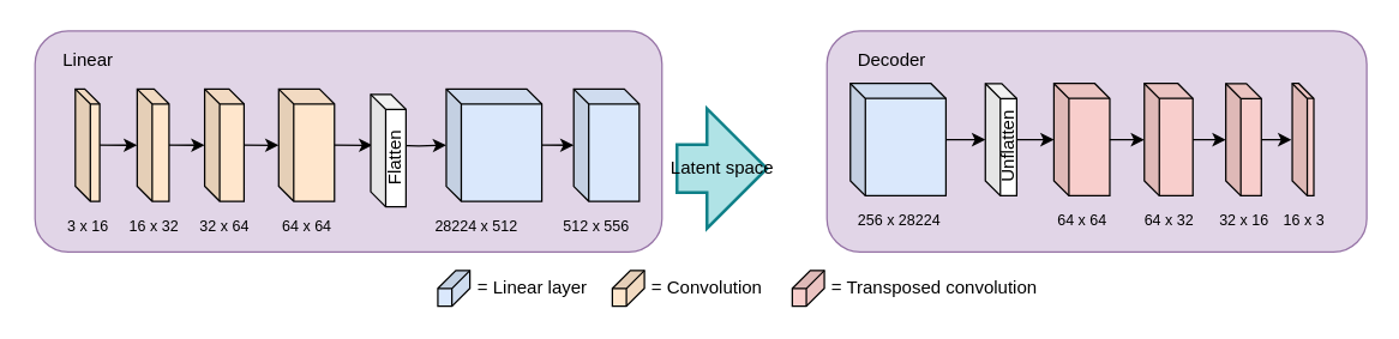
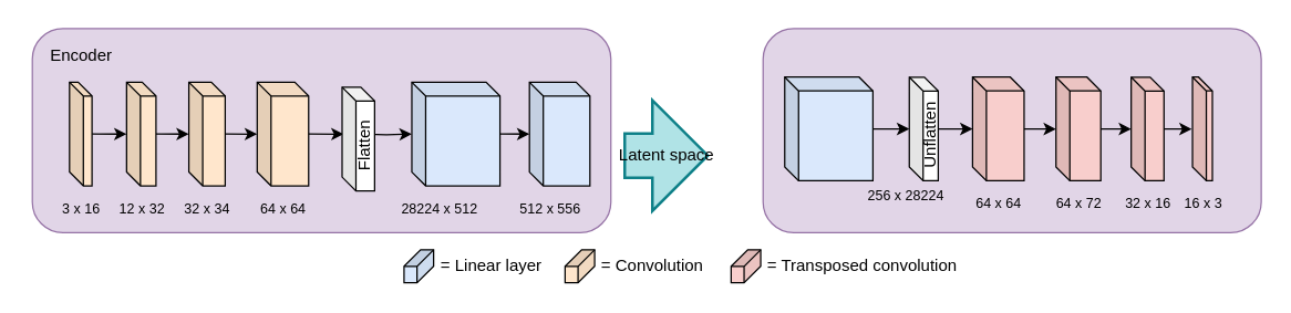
  <mxCell id="0" />
  <mxCell id="1" parent="0" />
  <mxCell id="2" value="" style="rounded=1;whiteSpace=wrap;html=1;fontSize=10;fillColor=#e1d5e7;strokeColor=#9673a6;" vertex="1" parent="1"><mxGeometry x="22.88" y="20" width="418.12" height="147.58" as="geometry" /></mxCell>
  <mxCell id="3" value="" style="edgeStyle=orthogonalEdgeStyle;rounded=0;orthogonalLoop=1;jettySize=auto;html=1;" edge="1" parent="1" source="4" target="6"><mxGeometry relative="1" as="geometry" /></mxCell>
  <mxCell id="4" value="" style="shape=cube;whiteSpace=wrap;html=1;boundedLbl=1;backgroundOutline=1;darkOpacity=0.05;darkOpacity2=0.1;size=10;rotation=-90;direction=south;fillColor=#ffe6cc;strokeColor=default;" vertex="1" parent="1"><mxGeometry x="20.38" y="88.13" width="75" height="16.25" as="geometry" /></mxCell>
  <mxCell id="5" value="" style="edgeStyle=orthogonalEdgeStyle;rounded=0;orthogonalLoop=1;jettySize=auto;html=1;" edge="1" parent="1" source="6" target="10"><mxGeometry relative="1" as="geometry" /></mxCell>
  <mxCell id="6" value="" style="shape=cube;whiteSpace=wrap;html=1;boundedLbl=1;backgroundOutline=1;darkOpacity=0.05;darkOpacity2=0.1;size=10;rotation=-90;direction=south;fillColor=#ffe6cc;strokeColor=default;" vertex="1" parent="1"><mxGeometry x="64.13" y="85.63" width="75" height="21.25" as="geometry" /></mxCell>
  <mxCell id="7" value="3 x 16" style="text;html=1;align=center;verticalAlign=middle;resizable=0;points=[];autosize=1;strokeColor=none;fillColor=none;fontSize=10;" vertex="1" parent="1"><mxGeometry x="37.88" y="140" width="40" height="20" as="geometry" /></mxCell>
- <mxCell id="8" value="16 x 32" style="text;html=1;align=center;verticalAlign=middle;resizable=0;points=[];autosize=1;strokeColor=none;fillColor=none;fontSize=10;" vertex="1" parent="1"><mxGeometry x="76.63" y="140" width="50" height="20" as="geometry" /></mxCell>
+ <mxCell id="8" value="12 x 32" style="text;html=1;align=center;verticalAlign=middle;resizable=0;points=[];autosize=1;strokeColor=none;fillColor=none;fontSize=10;" vertex="1" parent="1"><mxGeometry x="76.63" y="140" width="50" height="20" as="geometry" /></mxCell>
  <mxCell id="9" value="" style="edgeStyle=orthogonalEdgeStyle;rounded=0;orthogonalLoop=1;jettySize=auto;html=1;fontSize=10;" edge="1" parent="1" source="10" target="13"><mxGeometry relative="1" as="geometry" /></mxCell>
  <mxCell id="10" value="" style="shape=cube;whiteSpace=wrap;html=1;boundedLbl=1;backgroundOutline=1;darkOpacity=0.05;darkOpacity2=0.1;size=10;rotation=-90;direction=south;fillColor=#ffe6cc;strokeColor=default;" vertex="1" parent="1"><mxGeometry x="111.63" y="83.13" width="75" height="26.25" as="geometry" /></mxCell>
- <mxCell id="11" value="32 x 64" style="text;html=1;align=center;verticalAlign=middle;resizable=0;points=[];autosize=1;strokeColor=none;fillColor=none;fontSize=10;" vertex="1" parent="1"><mxGeometry x="124.13" y="140" width="50" height="20" as="geometry" /></mxCell>
+ <mxCell id="11" value="32 x 34" style="text;html=1;align=center;verticalAlign=middle;resizable=0;points=[];autosize=1;strokeColor=none;fillColor=none;fontSize=10;" vertex="1" parent="1"><mxGeometry x="124.13" y="140" width="50" height="20" as="geometry" /></mxCell>
  <mxCell id="12" value="" style="edgeStyle=orthogonalEdgeStyle;rounded=0;orthogonalLoop=1;jettySize=auto;html=1;fontSize=10;" edge="1" parent="1" source="13"><mxGeometry relative="1" as="geometry"><mxPoint x="247.88" y="96.25" as="targetPoint" /></mxGeometry></mxCell>
  <mxCell id="13" value="" style="shape=cube;whiteSpace=wrap;html=1;boundedLbl=1;backgroundOutline=1;darkOpacity=0.05;darkOpacity2=0.1;size=10;rotation=-90;direction=south;fillColor=#ffe6cc;strokeColor=default;gradientColor=none;" vertex="1" parent="1"><mxGeometry x="166.47" y="77.66" width="75" height="37.18" as="geometry" /></mxCell>
  <mxCell id="14" value="64 x 64" style="text;html=1;align=center;verticalAlign=middle;resizable=0;points=[];autosize=1;strokeColor=none;fillColor=none;fontSize=10;" vertex="1" parent="1"><mxGeometry x="178.97" y="140" width="50" height="20" as="geometry" /></mxCell>
  <mxCell id="15" value="" style="edgeStyle=orthogonalEdgeStyle;rounded=0;orthogonalLoop=1;jettySize=auto;html=1;fontSize=10;" edge="1" parent="1" target="17"><mxGeometry relative="1" as="geometry"><mxPoint x="257.8" y="96.25" as="sourcePoint" /></mxGeometry></mxCell>
  <mxCell id="16" value="" style="edgeStyle=orthogonalEdgeStyle;rounded=0;orthogonalLoop=1;jettySize=auto;html=1;fontSize=10;" edge="1" parent="1" source="17" target="19"><mxGeometry relative="1" as="geometry" /></mxCell>
  <mxCell id="17" value="" style="shape=cube;whiteSpace=wrap;html=1;boundedLbl=1;backgroundOutline=1;darkOpacity=0.05;darkOpacity2=0.1;size=10;rotation=-90;direction=south;fillColor=#dae8fc;strokeColor=default;" vertex="1" parent="1"><mxGeometry x="291.5" y="64.4" width="75" height="63.71" as="geometry" /></mxCell>
  <mxCell id="18" value="28224 x 512" style="text;html=1;align=center;verticalAlign=middle;resizable=0;points=[];autosize=1;strokeColor=none;fillColor=none;fontSize=10;" vertex="1" parent="1"><mxGeometry x="282.23" y="140" width="70" height="20" as="geometry" /></mxCell>
  <mxCell id="19" value="" style="shape=cube;whiteSpace=wrap;html=1;boundedLbl=1;backgroundOutline=1;darkOpacity=0.05;darkOpacity2=0.1;size=10;rotation=-90;direction=south;fillColor=#dae8fc;strokeColor=default;" vertex="1" parent="1"><mxGeometry x="366.5" y="74.4" width="75" height="43.71" as="geometry" /></mxCell>
  <mxCell id="20" value="512 x 556" style="text;html=1;align=center;verticalAlign=middle;resizable=0;points=[];autosize=1;strokeColor=none;fillColor=none;fontSize=10;" vertex="1" parent="1"><mxGeometry x="366.5" y="140" width="60" height="20" as="geometry" /></mxCell>
- <mxCell id="21" value="Linear" style="text;html=1;align=center;verticalAlign=middle;resizable=0;points=[];autosize=1;strokeColor=none;fillColor=none;fontSize=12;" vertex="1" parent="1"><mxGeometry x="27.88" y="30" width="60" height="20" as="geometry" /></mxCell>
+ <mxCell id="21" value="Encoder" style="text;html=1;align=center;verticalAlign=middle;resizable=0;points=[];autosize=1;strokeColor=none;fillColor=none;fontSize=12;" vertex="1" parent="1"><mxGeometry x="27.88" y="30" width="60" height="20" as="geometry" /></mxCell>
  <mxCell id="22" value="" style="group;enumerate=0;glass=0;sketch=0;shadow=0;rounded=1;arcSize=0;" vertex="1" connectable="0" parent="1"><mxGeometry x="551" y="20" width="360" height="147.58" as="geometry" /></mxCell>
  <mxCell id="23" value="" style="rounded=1;whiteSpace=wrap;html=1;fontSize=10;fillColor=#e1d5e7;strokeColor=#9673a6;" vertex="1" parent="22"><mxGeometry width="360" height="147.58" as="geometry" /></mxCell>
- <mxCell id="24" value="256 x 28224" style="text;html=1;align=center;verticalAlign=middle;resizable=0;points=[];autosize=1;strokeColor=none;fillColor=none;fontSize=10;" vertex="1" parent="22"><mxGeometry x="12.5" y="116.32" width="70" height="20" as="geometry" /></mxCell>
+ <mxCell id="24" value="256 x 28224" style="text;html=1;align=center;verticalAlign=middle;resizable=0;points=[];autosize=1;strokeColor=none;fillColor=none;fontSize=10;" vertex="1" parent="22"><mxGeometry x="67.5" y="111.32" width="70" height="20" as="geometry" /></mxCell>
  <mxCell id="25" value="" style="shape=cube;whiteSpace=wrap;html=1;boundedLbl=1;backgroundOutline=1;darkOpacity=0.05;darkOpacity2=0.1;size=10;rotation=-90;direction=south;fillColor=#dae8fc;strokeColor=default;" vertex="1" parent="22"><mxGeometry x="10" y="40.72" width="75" height="63.71" as="geometry" /></mxCell>
  <mxCell id="26" value="Unflatten" style="shape=cube;whiteSpace=wrap;html=1;boundedLbl=1;backgroundOutline=1;darkOpacity=0.05;darkOpacity2=0.1;size=10;rotation=-90;direction=south;" vertex="1" parent="22"><mxGeometry x="78.61" y="62.13" width="75" height="20.92" as="geometry" /></mxCell>
  <mxCell id="27" value="" style="edgeStyle=orthogonalEdgeStyle;rounded=0;orthogonalLoop=1;jettySize=auto;html=1;fontSize=12;" edge="1" parent="22" source="25" target="26"><mxGeometry relative="1" as="geometry" /></mxCell>
  <mxCell id="28" value="" style="shape=cube;whiteSpace=wrap;html=1;boundedLbl=1;backgroundOutline=1;darkOpacity=0.05;darkOpacity2=0.1;size=10;rotation=-90;direction=south;fillColor=#f8cecc;strokeColor=default;" vertex="1" parent="22"><mxGeometry x="132.5" y="53.94" width="75" height="37.26" as="geometry" /></mxCell>
  <mxCell id="29" value="" style="edgeStyle=orthogonalEdgeStyle;rounded=0;orthogonalLoop=1;jettySize=auto;html=1;fontSize=12;" edge="1" parent="22" source="26" target="28"><mxGeometry relative="1" as="geometry" /></mxCell>
  <mxCell id="30" value="64 x 64" style="text;html=1;align=center;verticalAlign=middle;resizable=0;points=[];autosize=1;strokeColor=none;fillColor=none;fontSize=10;" vertex="1" parent="22"><mxGeometry x="145" y="116.32" width="50" height="20" as="geometry" /></mxCell>
  <mxCell id="31" value="" style="shape=cube;whiteSpace=wrap;html=1;boundedLbl=1;backgroundOutline=1;darkOpacity=0.05;darkOpacity2=0.1;size=10;rotation=-90;direction=south;fillColor=#f8cecc;strokeColor=default;" vertex="1" parent="22"><mxGeometry x="190.36" y="56.38" width="75" height="32.38" as="geometry" /></mxCell>
  <mxCell id="32" value="" style="edgeStyle=orthogonalEdgeStyle;rounded=0;orthogonalLoop=1;jettySize=auto;html=1;fontSize=12;" edge="1" parent="22" source="28" target="31"><mxGeometry relative="1" as="geometry" /></mxCell>
- <mxCell id="33" value="64 x 32" style="text;html=1;align=center;verticalAlign=middle;resizable=0;points=[];autosize=1;strokeColor=none;fillColor=none;fontSize=10;" vertex="1" parent="22"><mxGeometry x="202.86" y="116.32" width="50" height="20" as="geometry" /></mxCell>
+ <mxCell id="33" value="64 x 72" style="text;html=1;align=center;verticalAlign=middle;resizable=0;points=[];autosize=1;strokeColor=none;fillColor=none;fontSize=10;" vertex="1" parent="22"><mxGeometry x="202.86" y="116.32" width="50" height="20" as="geometry" /></mxCell>
  <mxCell id="34" value="" style="shape=cube;whiteSpace=wrap;html=1;boundedLbl=1;backgroundOutline=1;darkOpacity=0.05;darkOpacity2=0.1;size=10;rotation=-90;direction=south;fillColor=#f8cecc;strokeColor=default;" vertex="1" parent="22"><mxGeometry x="240.36" y="60.74" width="75" height="23.7" as="geometry" /></mxCell>
  <mxCell id="35" value="" style="edgeStyle=orthogonalEdgeStyle;rounded=0;orthogonalLoop=1;jettySize=auto;html=1;fontSize=12;" edge="1" parent="22" source="31" target="34"><mxGeometry relative="1" as="geometry" /></mxCell>
  <mxCell id="36" value="32 x 16" style="text;html=1;align=center;verticalAlign=middle;resizable=0;points=[];autosize=1;strokeColor=none;fillColor=none;fontSize=10;" vertex="1" parent="22"><mxGeometry x="252.86" y="116.32" width="50" height="20" as="geometry" /></mxCell>
  <mxCell id="37" value="" style="shape=cube;whiteSpace=wrap;html=1;boundedLbl=1;backgroundOutline=1;darkOpacity=0.05;darkOpacity2=0.1;size=10;rotation=-90;direction=south;fillColor=#f8cecc;strokeColor=default;" vertex="1" parent="22"><mxGeometry x="280.0" y="65.39" width="75" height="14.37" as="geometry" /></mxCell>
  <mxCell id="38" value="" style="edgeStyle=orthogonalEdgeStyle;rounded=0;orthogonalLoop=1;jettySize=auto;html=1;fontSize=12;" edge="1" parent="22" source="34" target="37"><mxGeometry relative="1" as="geometry" /></mxCell>
  <mxCell id="39" value="16 x 3" style="text;html=1;align=center;verticalAlign=middle;resizable=0;points=[];autosize=1;strokeColor=none;fillColor=none;fontSize=10;" vertex="1" parent="22"><mxGeometry x="297.5" y="116.32" width="40" height="20" as="geometry" /></mxCell>
- <mxCell id="40" value="Decoder" style="text;html=1;align=center;verticalAlign=middle;resizable=0;points=[];autosize=1;strokeColor=none;fillColor=none;fontSize=12;" vertex="1" parent="22"><mxGeometry x="12.5" y="10" width="60" height="20" as="geometry" /></mxCell>
  <mxCell id="41" value="Latent space" style="verticalLabelPosition=middle;verticalAlign=middle;html=1;strokeWidth=2;shape=mxgraph.arrows2.arrow;dy=0.6;dx=40;notch=0;fontSize=12;labelPosition=center;align=center;fillColor=#b0e3e6;strokeColor=#0e8088;" vertex="1" parent="1"><mxGeometry x="451" y="71.87" width="60" height="80" as="geometry" /></mxCell>
  <mxCell id="42" value="Flatten" style="shape=cube;whiteSpace=wrap;html=1;boundedLbl=1;backgroundOutline=1;darkOpacity=0.05;darkOpacity2=0.1;size=10;rotation=-90;direction=south;labelPosition=center;verticalLabelPosition=middle;align=center;verticalAlign=middle;" vertex="1" parent="1"><mxGeometry x="221" y="88.13" width="75" height="23.51" as="geometry" /></mxCell>
  <mxCell id="43" value="&amp;nbsp;= Convolution&amp;nbsp;" style="shape=cube;boundedLbl=1;backgroundOutline=1;darkOpacity=0.05;darkOpacity2=0.1;size=12;rotation=0;direction=south;fillColor=#ffe6cc;strokeColor=default;labelPosition=right;verticalLabelPosition=middle;align=left;verticalAlign=middle;textDirection=ltr;html=1;labelBorderColor=none;labelBackgroundColor=none;fontColor=default;" vertex="1" parent="1"><mxGeometry x="407.88" y="180" width="21.38" height="23.81" as="geometry" /></mxCell>
  <mxCell id="44" value="&amp;nbsp;= Transposed convolution&amp;nbsp;" style="shape=cube;boundedLbl=1;backgroundOutline=1;darkOpacity=0.05;darkOpacity2=0.1;size=12;rotation=0;direction=south;fillColor=#f8cecc;strokeColor=default;labelPosition=right;verticalLabelPosition=middle;align=left;verticalAlign=middle;textDirection=ltr;html=1;labelBorderColor=none;labelBackgroundColor=none;" vertex="1" parent="1"><mxGeometry x="527.88" y="180" width="21.38" height="23.81" as="geometry" /></mxCell>
  <mxCell id="45" value="&amp;nbsp;= Linear layer&amp;nbsp;" style="shape=cube;boundedLbl=1;backgroundOutline=1;darkOpacity=0.05;darkOpacity2=0.1;size=12;rotation=0;direction=south;fillColor=#dae8fc;strokeColor=default;labelPosition=right;verticalLabelPosition=middle;align=left;verticalAlign=middle;textDirection=ltr;html=1;labelBorderColor=none;labelBackgroundColor=none;" vertex="1" parent="1"><mxGeometry x="291.5" y="180" width="21.38" height="23.81" as="geometry" /></mxCell>
